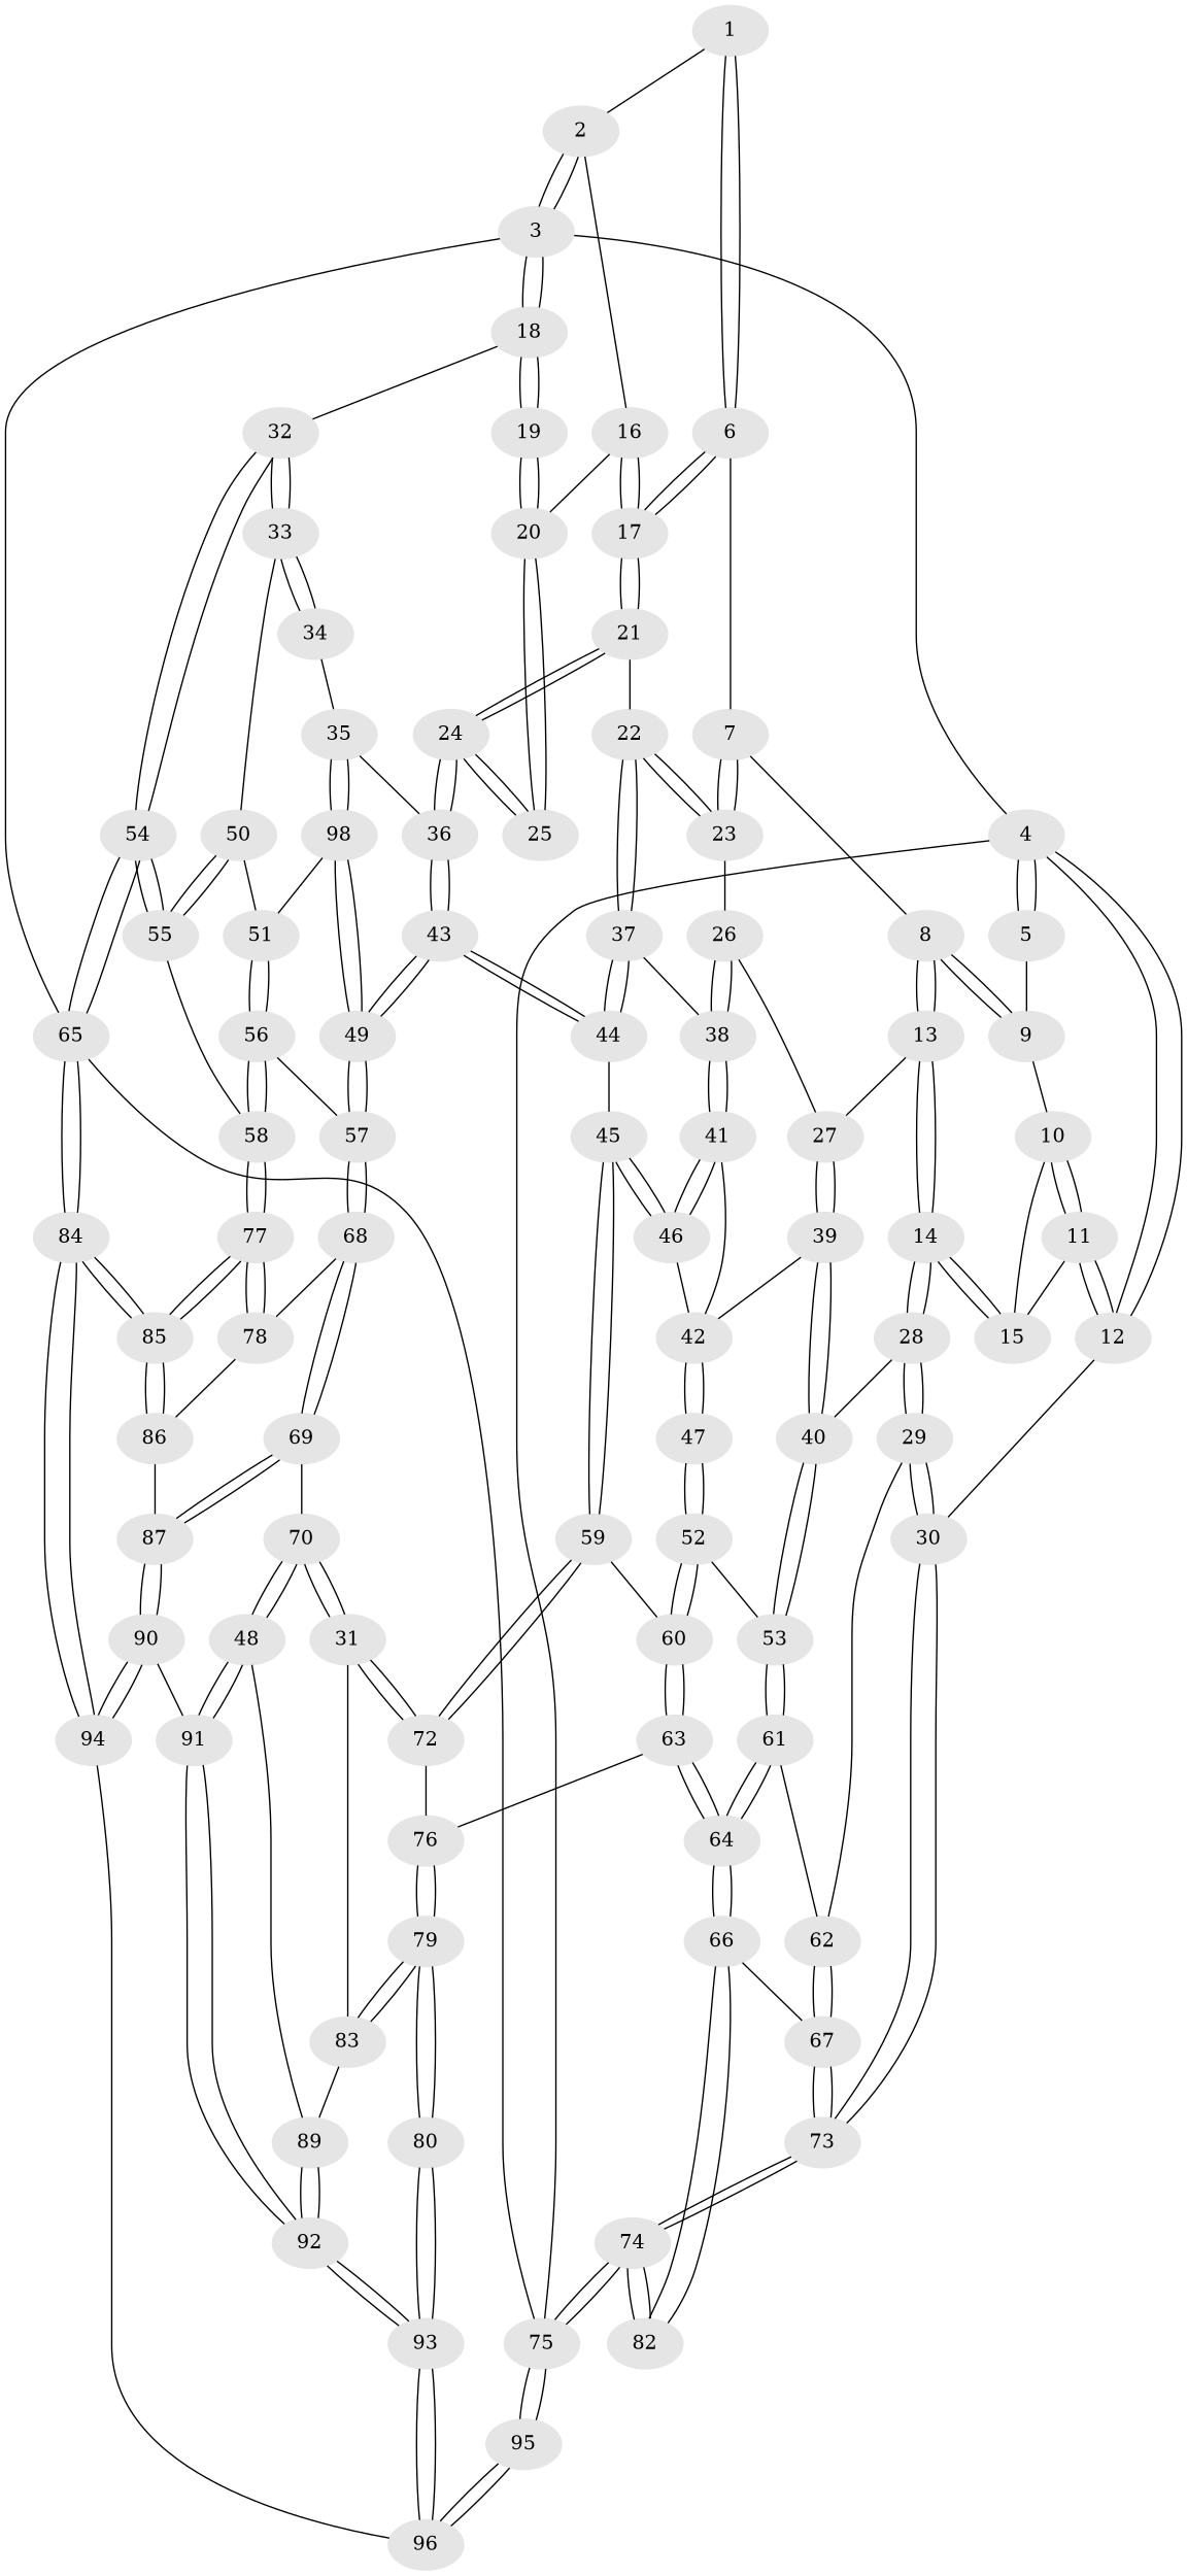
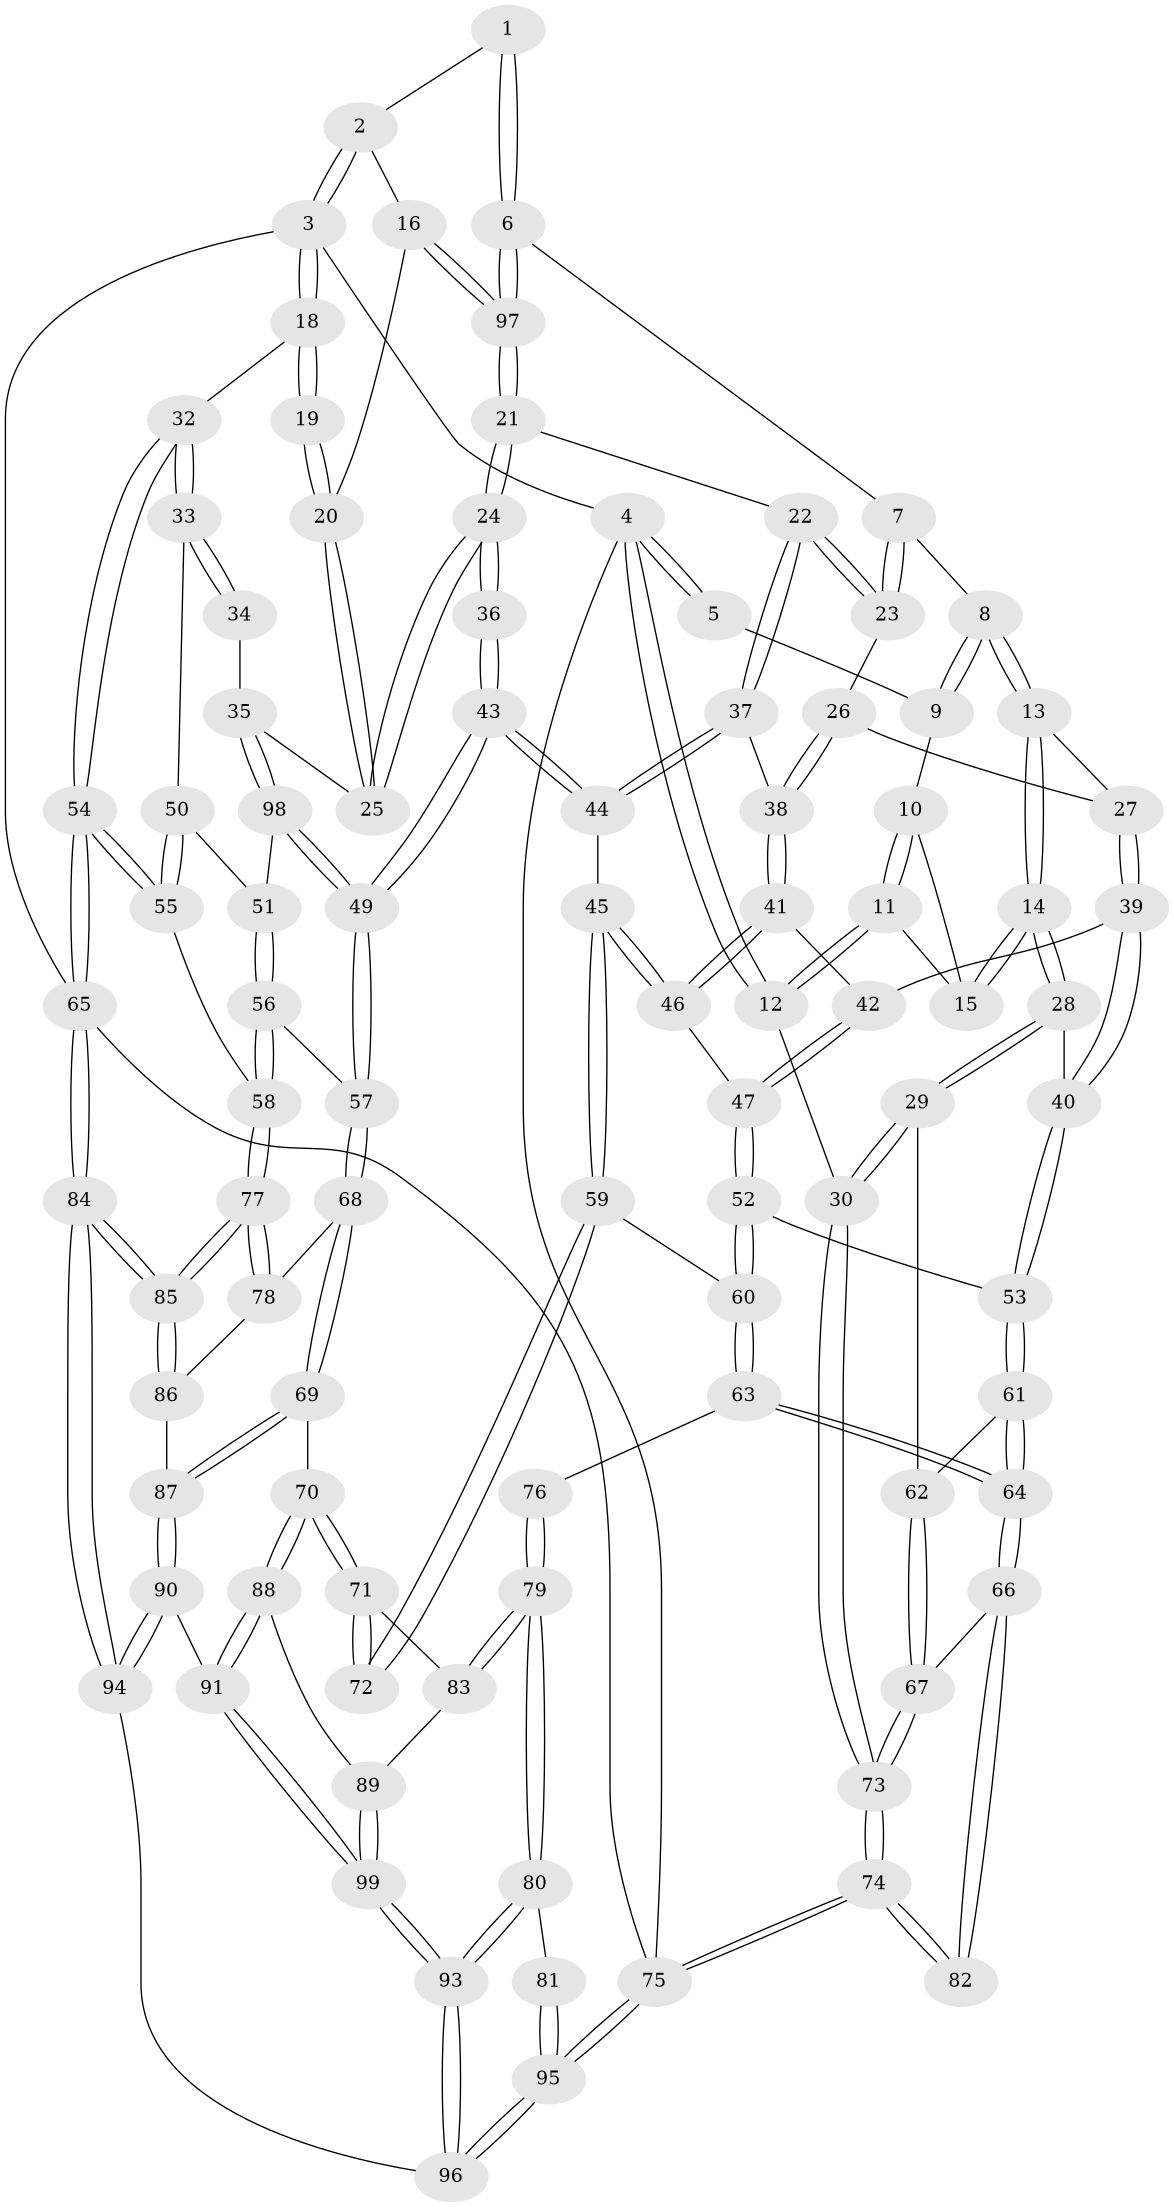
  graph {
    node [color=gray90 style=filled]
    1
    2
    6
    3
    16
    7
-   17
+   17 [label=97]
    4
    18
    65
    20
    5
    12
    75
    19
    32
    84
    9
    30
    95
    10
    8
    23
    21
    13
    26
    14
    27
    11
    15
    73
    28
    39
    29
    40
    25
    22
    24
    33
    54
    37
    36
    38
    44
    43
    41
    42
    62
    53
    67
    74
    34
    35
    50
    55
    51
    n57 [label=98]
    49
    45
    46
    47
    61
    52
    57
    59
    60
    72
    56
    68
    58
    63
    64
    77
    69
    78
    85
    76
    66
    79
    82
    94
    70
    87
    86
-   71 [label=31]
-   88 [label=48]
+   71
+   88
    90
    83
    89
    91
    96
    80
+   81
    93
-   92
+   92 [label=99]
    1 -- 2
    1 -- 6
    1 -- 6
    2 -- 3
    2 -- 3
    2 -- 16
    6 -- 7
    6 -- 17
    6 -- 17
    3 -- 4
    3 -- 18
    3 -- 18
    3 -- 65
    16 -- 17
    16 -- 17
    16 -- 20
    7 -- 8
    7 -- 23
    7 -- 23
    17 -- 21
    17 -- 21
    4 -- 5
    4 -- 5
    4 -- 12
    4 -- 12
    4 -- 75
    18 -- 19
    18 -- 19
    18 -- 32
    65 -- 75
    65 -- 84
    65 -- 84
    20 -- 25
    20 -- 25
    5 -- 9
    12 -- 30
    75 -- 95
    75 -- 95
    19 -- 20
    19 -- 20
    32 -- 33
    32 -- 33
    32 -- 54
    32 -- 54
    84 -- 85
    84 -- 85
    84 -- 94
    84 -- 94
    9 -- 10
    30 -- 73
    30 -- 73
    95 -- 96
    95 -- 96
    10 -- 11
    10 -- 11
    10 -- 15
    8 -- 9
    8 -- 9
    8 -- 13
    8 -- 13
    23 -- 26
    21 -- 22
    21 -- 24
    21 -- 24
    13 -- 14
    13 -- 14
    13 -- 27
    26 -- 27
    26 -- 38
    26 -- 38
    14 -- 15
    14 -- 15
    14 -- 28
    14 -- 28
    27 -- 39
    27 -- 39
    11 -- 12
    11 -- 12
    11 -- 15
    73 -- 74
    73 -- 74
    28 -- 29
    28 -- 29
    28 -- 40
    39 -- 40
    39 -- 40
    39 -- 42
    29 -- 30
    29 -- 30
    29 -- 62
    40 -- 53
    40 -- 53
    22 -- 23
    22 -- 23
    22 -- 37
    22 -- 37
    24 -- 25
    24 -- 25
    24 -- 36
    24 -- 36
    33 -- 34
    33 -- 34
    33 -- 50
    54 -- 65
    54 -- 65
    54 -- 55
    54 -- 55
    37 -- 38
    37 -- 44
    37 -- 44
    36 -- 43
    36 -- 43
    38 -- 41
    38 -- 41
    44 -- 45
    43 -- 44
    43 -- 44
    43 -- 49
    43 -- 49
    41 -- 42
    41 -- 46
    41 -- 46
    42 -- 47
    42 -- 47
    62 -- 67
    62 -- 67
    53 -- 61
    53 -- 61
    67 -- 73
    67 -- 73
    74 -- 75
    74 -- 75
    74 -- 82
    74 -- 82
    34 -- 35
-   35 -- 36
+   35 -- 25
    35 -- n57
    35 -- n57
    50 -- 55
    50 -- 55
    50 -- 51
    55 -- 58
    51 -- 56
    51 -- 56
    n57 -- 51
    n57 -- 49
    n57 -- 49
    49 -- 57
    49 -- 57
    45 -- 46
    45 -- 46
    45 -- 59
    45 -- 59
-   46 -- 42
+   46 -- 47
    47 -- 52
    47 -- 52
    61 -- 62
    61 -- 64
    61 -- 64
    52 -- 53
    52 -- 60
    52 -- 60
    57 -- 68
    57 -- 68
    59 -- 60
    59 -- 72
    59 -- 72
    60 -- 63
    60 -- 63
-   72 -- 76
    56 -- 57
    56 -- 58
    56 -- 58
    68 -- 69
    68 -- 69
    68 -- 78
    58 -- 77
    58 -- 77
    63 -- 64
    63 -- 64
    63 -- 76
    64 -- 66
    64 -- 66
    77 -- 78
    77 -- 78
    77 -- 85
    77 -- 85
    69 -- 70
    69 -- 87
    69 -- 87
    78 -- 86
    85 -- 86
    85 -- 86
    76 -- 79
    76 -- 79
    66 -- 67
    66 -- 82
    66 -- 82
    79 -- 83
    79 -- 83
    79 -- 80
    79 -- 80
    94 -- 96
    70 -- 71
    70 -- 71
    70 -- 88
    70 -- 88
    87 -- 90
    87 -- 90
    86 -- 87
    71 -- 72
    71 -- 72
    71 -- 83
    88 -- 89
    88 -- 91
    88 -- 91
    90 -- 94
    90 -- 94
    90 -- 91
    83 -- 89
    89 -- 92
    89 -- 92
    91 -- 92
    91 -- 92
+   80 -- 81
    80 -- 93
    80 -- 93
+   81 -- 95
+   81 -- 95
    93 -- 96
    93 -- 96
    92 -- 93
    92 -- 93
  }
